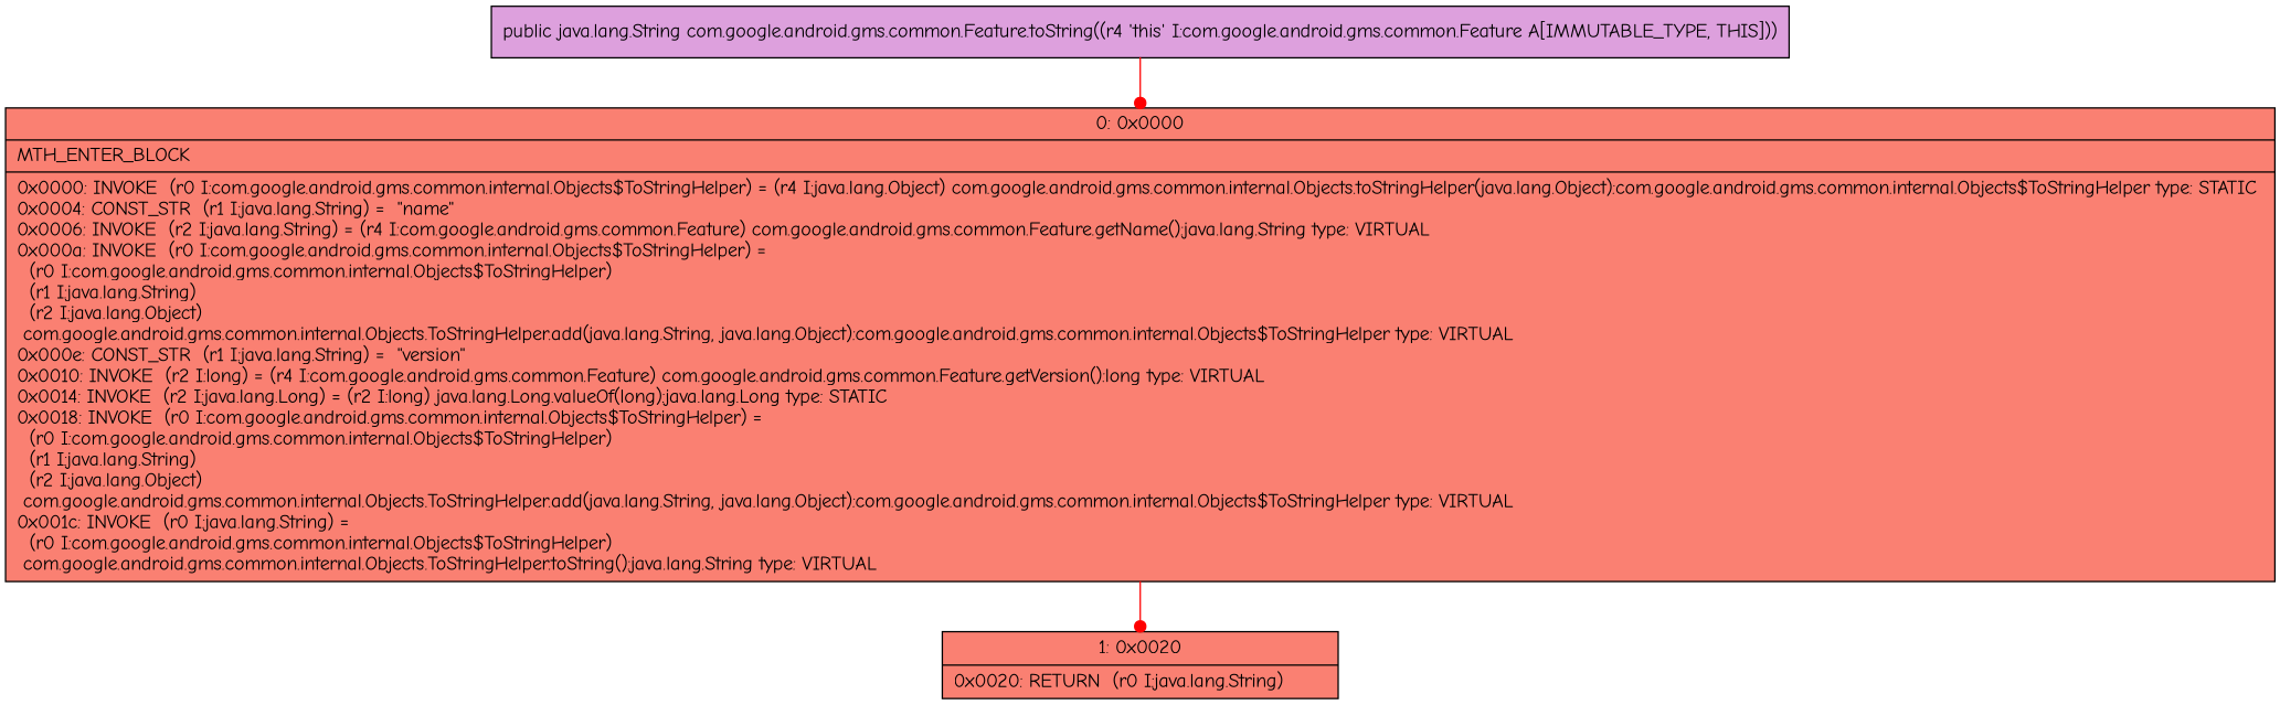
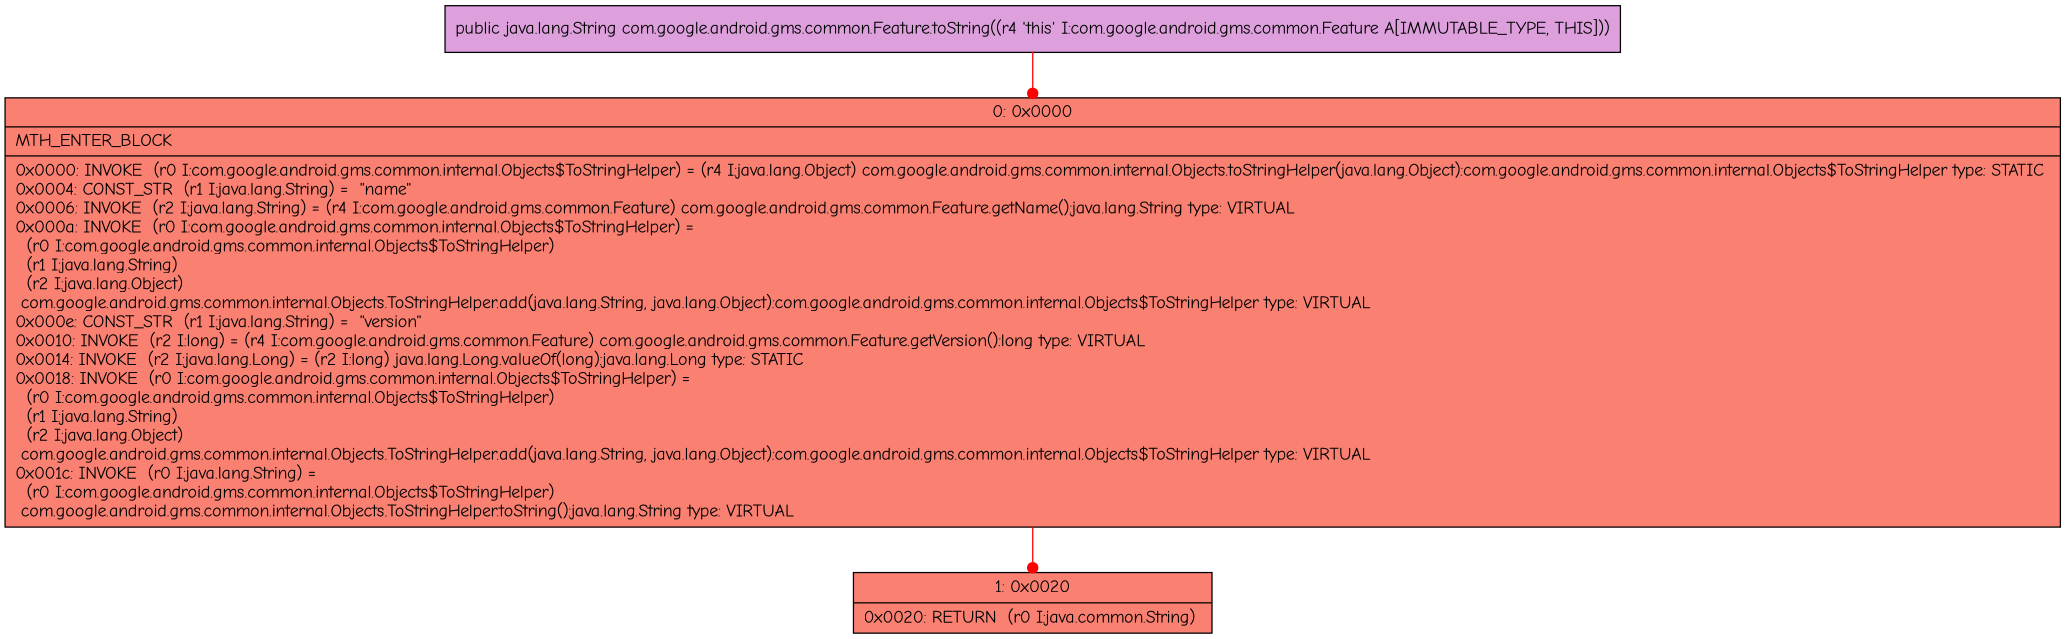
  digraph {
    fontname="Comic Neue"
    node [shape=record style=filled fillcolor=salmon fontname="Comic Neue"]
    edge [color=red arrowhead=dot fontname="Comic Neue"]
    n1 [label="{0\:\ 0x0000|MTH_ENTER_BLOCK\l|0x0000: INVOKE  (r0 I:com.google.android.gms.common.internal.Objects$ToStringHelper) = (r4 I:java.lang.Object) com.google.android.gms.common.internal.Objects.toStringHelper(java.lang.Object):com.google.android.gms.common.internal.Objects$ToStringHelper type: STATIC \l0x0004: CONST_STR  (r1 I:java.lang.String) =  \"name\" \l0x0006: INVOKE  (r2 I:java.lang.String) = (r4 I:com.google.android.gms.common.Feature) com.google.android.gms.common.Feature.getName():java.lang.String type: VIRTUAL \l0x000a: INVOKE  (r0 I:com.google.android.gms.common.internal.Objects$ToStringHelper) = \l  (r0 I:com.google.android.gms.common.internal.Objects$ToStringHelper)\l  (r1 I:java.lang.String)\l  (r2 I:java.lang.Object)\l com.google.android.gms.common.internal.Objects.ToStringHelper.add(java.lang.String, java.lang.Object):com.google.android.gms.common.internal.Objects$ToStringHelper type: VIRTUAL \l0x000e: CONST_STR  (r1 I:java.lang.String) =  \"version\" \l0x0010: INVOKE  (r2 I:long) = (r4 I:com.google.android.gms.common.Feature) com.google.android.gms.common.Feature.getVersion():long type: VIRTUAL \l0x0014: INVOKE  (r2 I:java.lang.Long) = (r2 I:long) java.lang.Long.valueOf(long):java.lang.Long type: STATIC \l0x0018: INVOKE  (r0 I:com.google.android.gms.common.internal.Objects$ToStringHelper) = \l  (r0 I:com.google.android.gms.common.internal.Objects$ToStringHelper)\l  (r1 I:java.lang.String)\l  (r2 I:java.lang.Object)\l com.google.android.gms.common.internal.Objects.ToStringHelper.add(java.lang.String, java.lang.Object):com.google.android.gms.common.internal.Objects$ToStringHelper type: VIRTUAL \l0x001c: INVOKE  (r0 I:java.lang.String) = \l  (r0 I:com.google.android.gms.common.internal.Objects$ToStringHelper)\l com.google.android.gms.common.internal.Objects.ToStringHelper.toString():java.lang.String type: VIRTUAL \l}"]
-   n2 [label="{1\:\ 0x0020|0x0020: RETURN  (r0 I:java.lang.String) \l}"]
+   n2 [label="{1\:\ 0x0020|0x0020: RETURN  (r0 I:java.common.String) \l}"]
    n3 [label="{public java.lang.String com.google.android.gms.common.Feature.toString((r4 'this' I:com.google.android.gms.common.Feature A[IMMUTABLE_TYPE, THIS])) }" fillcolor=plum]
    n1 -> n2
    n3 -> n1
  }
